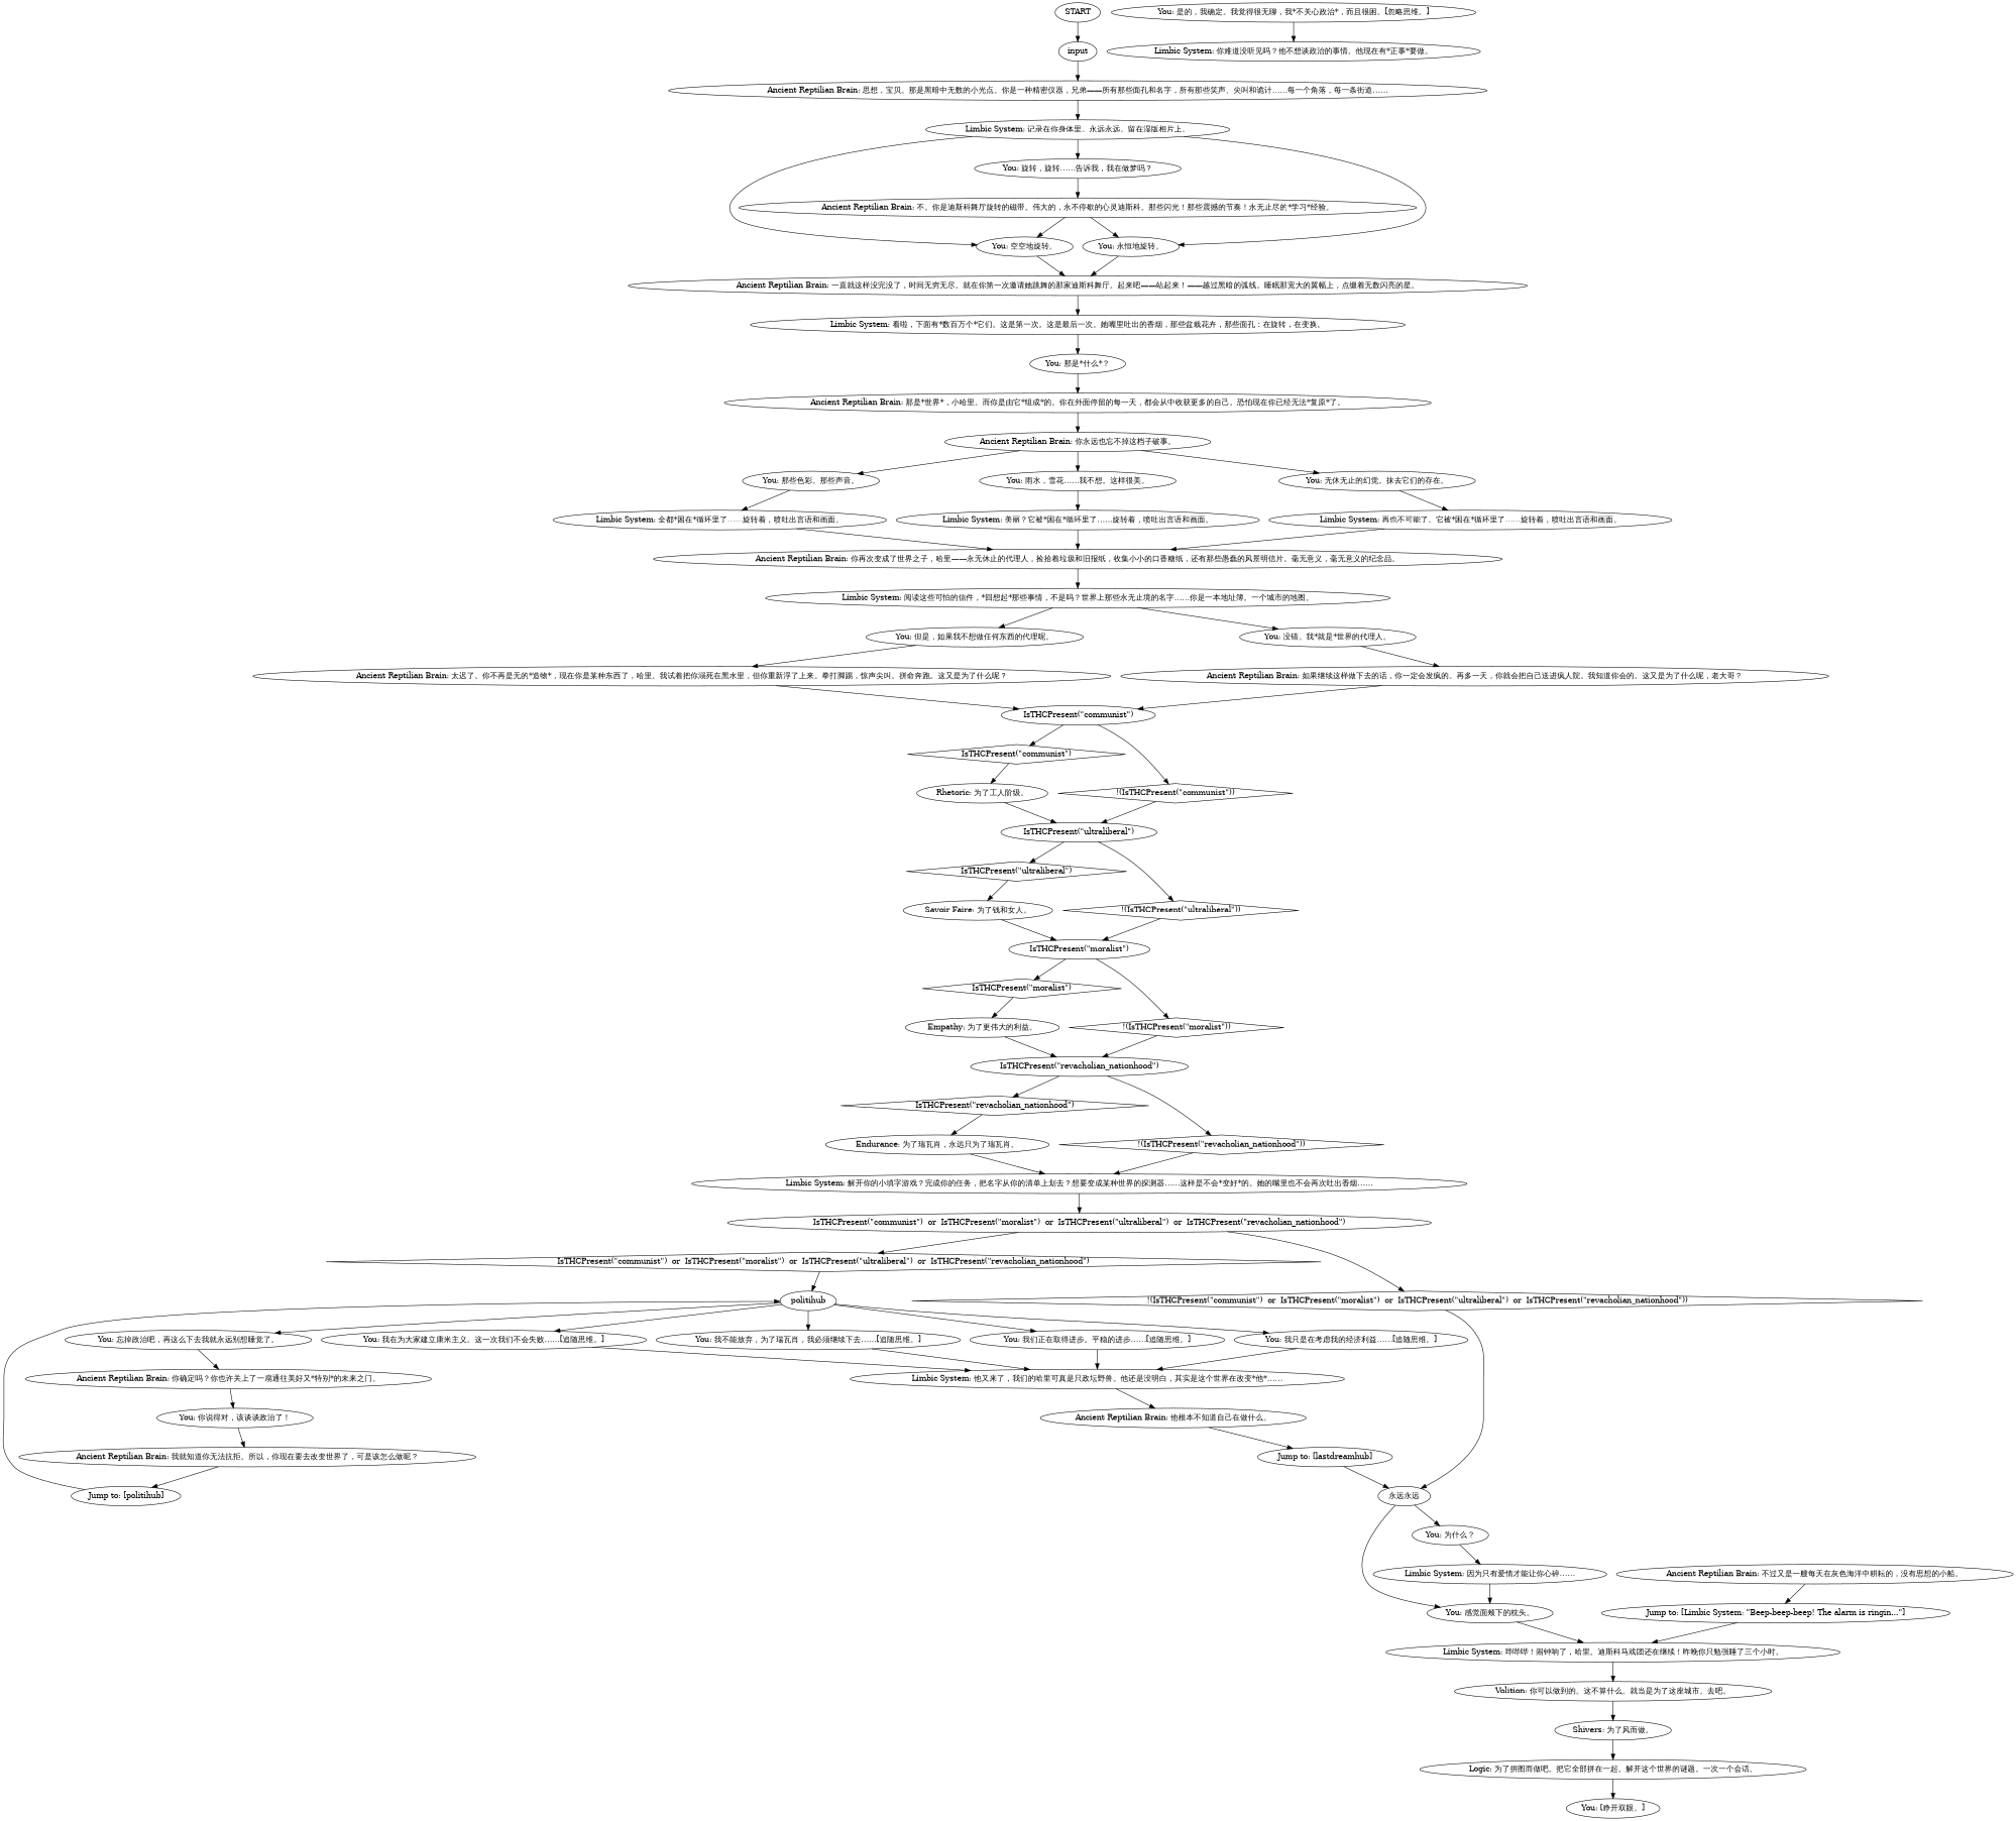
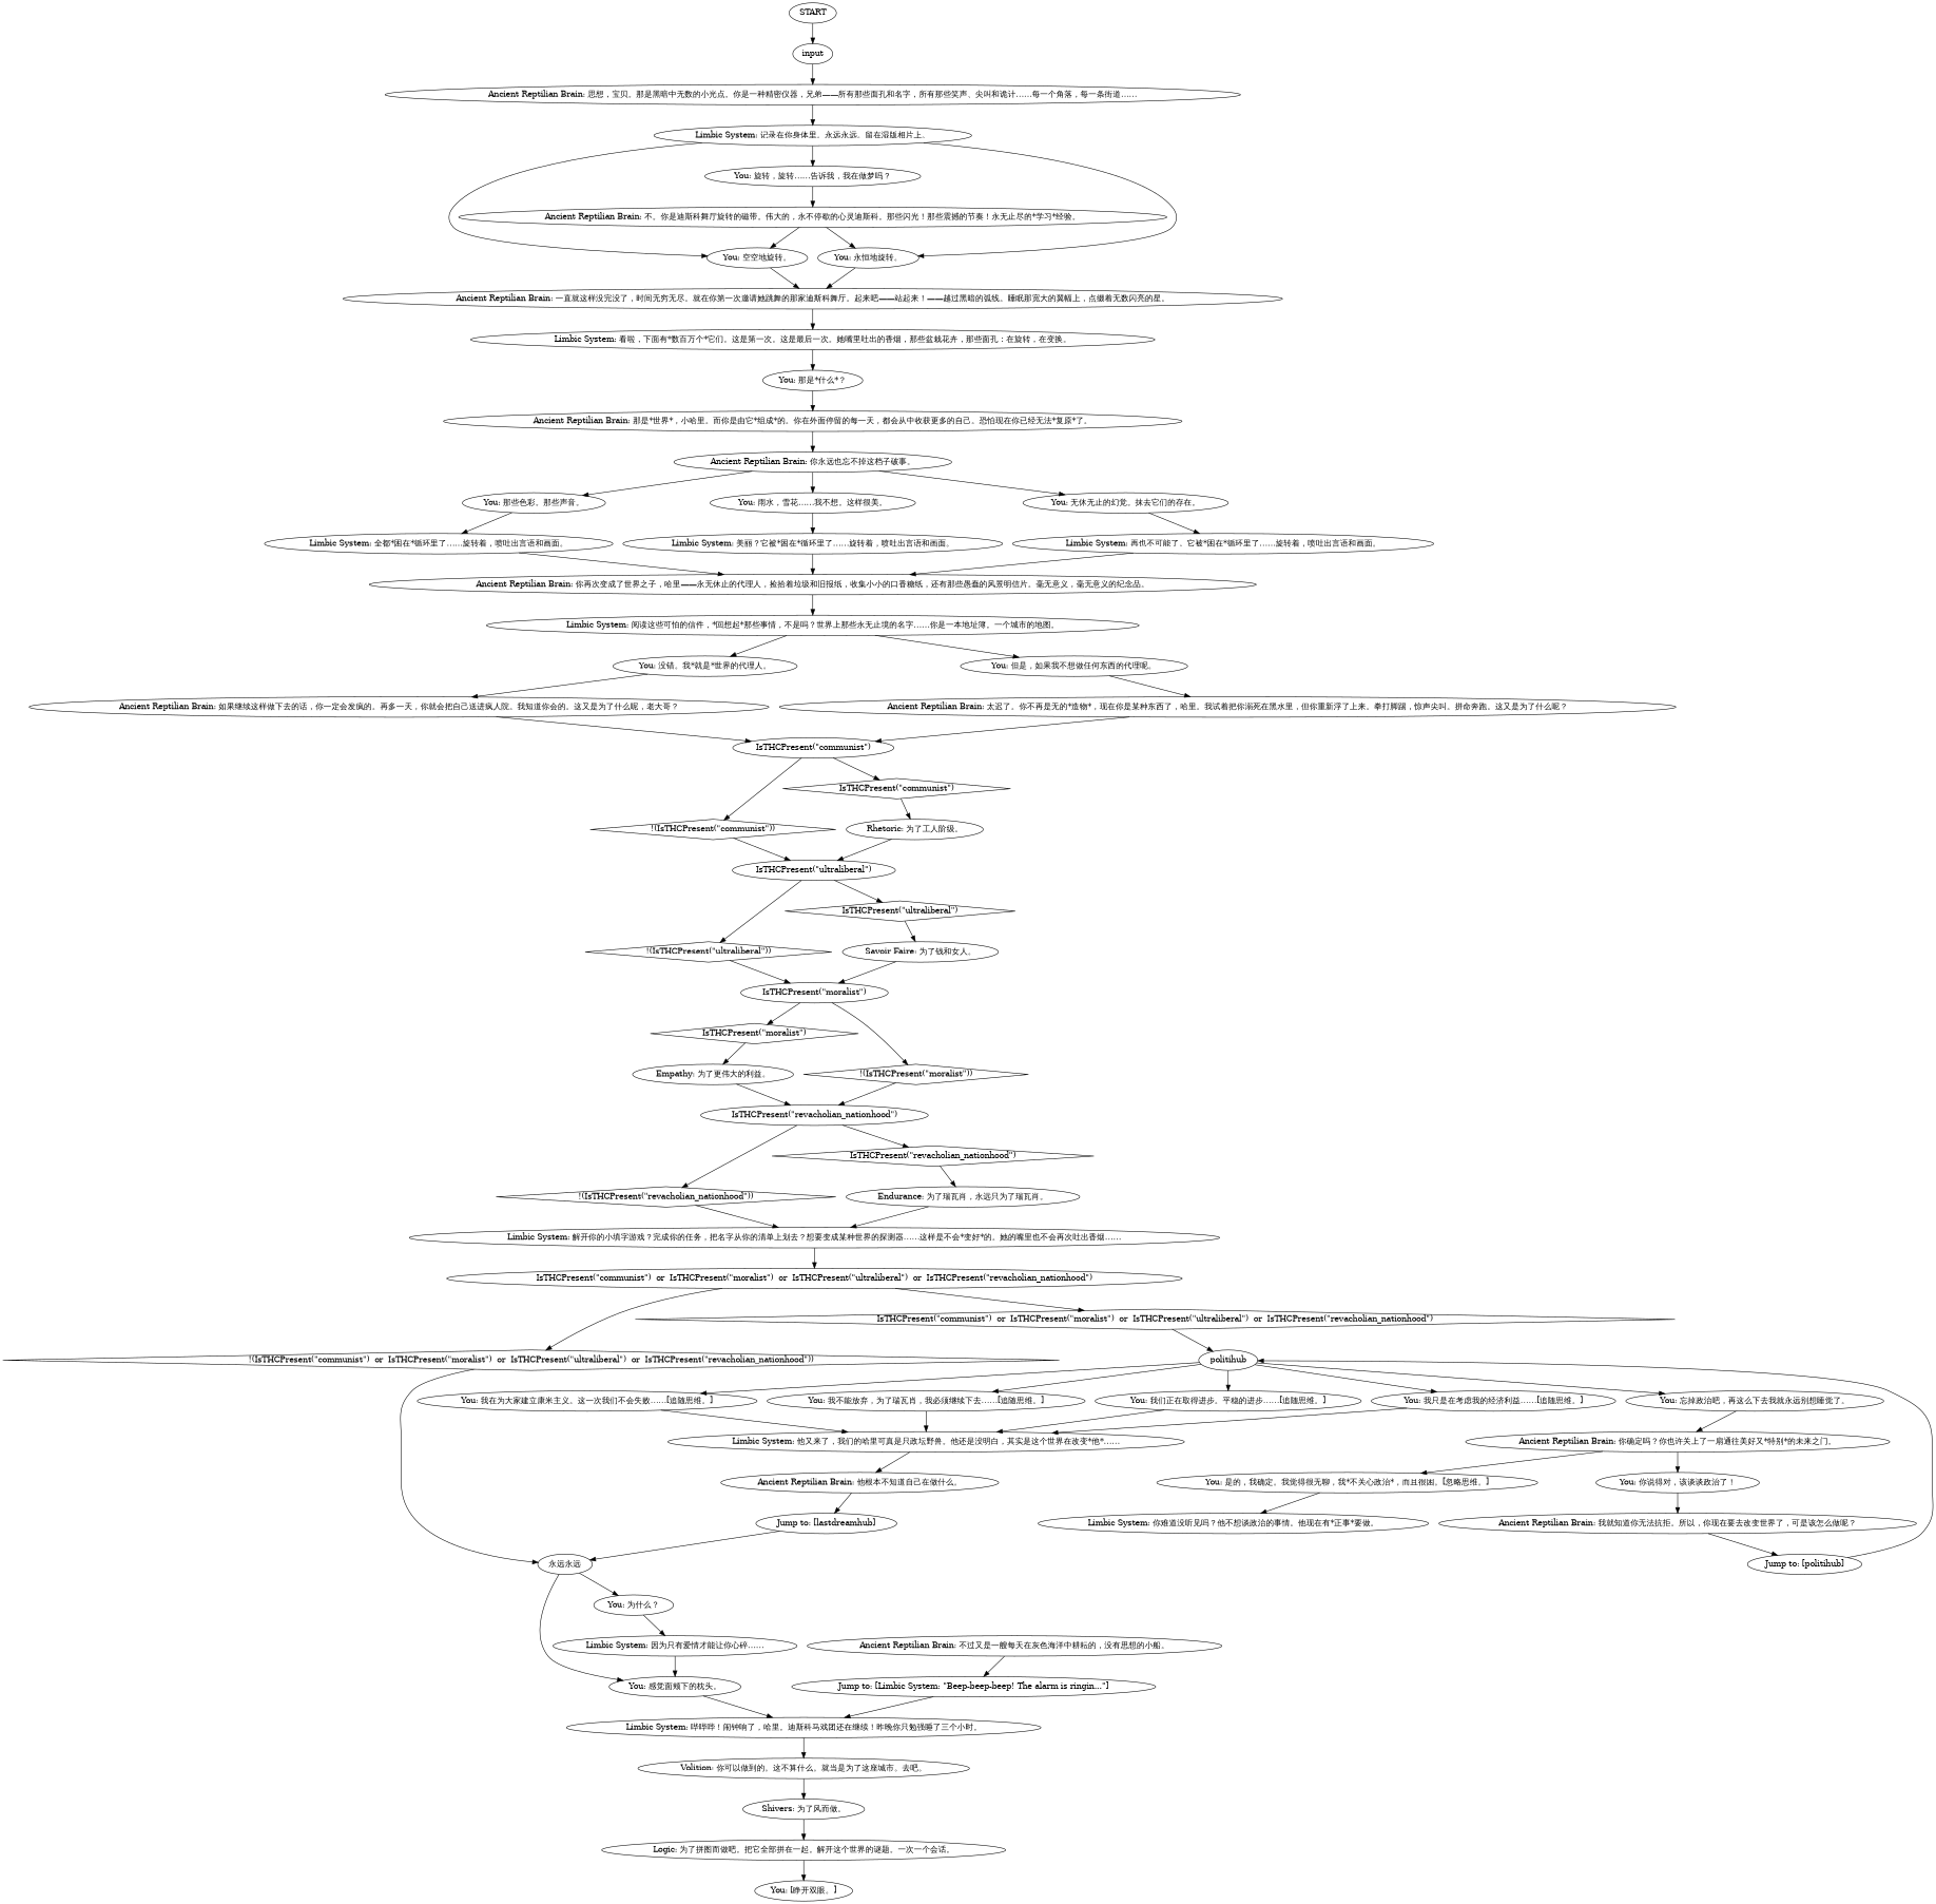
  digraph {
    fontname="DejaVu Serif"
    node [fontname="DejaVu Serif"]
    edge [fontname="DejaVu Serif"]
    n1 [label=START]
    n2 [label=input]
    n3 [label="Ancient Reptilian Brain: 思想，宝贝。那是黑暗中无数的小光点。你是一种精密仪器，兄弟——所有那些面孔和名字，所有那些笑声、尖叫和诡计……每一个角落，每一条街道……"]
    n4 [label="Limbic System: 记录在你身体里。永远永远。留在湿版相片上。"]
    n5 [label="You: 空空地旋转。"]
    n6 [label="Ancient Reptilian Brain: 一直就这样没完没了，时间无穷无尽。就在你第一次邀请她跳舞的那家迪斯科舞厅。起来吧——站起来！——越过黑暗的弧线。睡眠那宽大的翼幅上，点缀着无数闪亮的星。"]
    n7 [label="Limbic System: 看啦，下面有*数百万个*它们。这是第一次。这是最后一次。她嘴里吐出的香烟，那些盆栽花卉，那些面孔：在旋转，在变换。"]
    n8 [label="You: 为什么？"]
    n9 [label="Limbic System: 因为只有爱情才能让你心碎……"]
    n10 [label="You: 感觉面颊下的枕头。"]
    n11 [label="You: 忘掉政治吧，再这么下去我就永远别想睡觉了。"]
    n12 [label="Ancient Reptilian Brain: 你确定吗？你也许关上了一扇通往美好又*特别*的未来之门。"]
    n13 [label="You: 你说得对，该谈谈政治了！"]
    n14 [label="You: 是的，我确定。我觉得很无聊，我*不关心政治*，而且很困。[忽略思维。]"]
    n15 [label="Ancient Reptilian Brain: 不。你是迪斯科舞厅旋转的磁带。伟大的，永不停歇的心灵迪斯科。那些闪光！那些震撼的节奏！永无止尽的*学习*经验。"]
    n16 [label="You: 永恒地旋转。"]
    n17 [label="Ancient Reptilian Brain: 如果继续这样做下去的话，你一定会发疯的。再多一天，你就会把自己送进疯人院。我知道你会的。这又是为了什么呢，老大哥？"]
    n18 [label="IsTHCPresent(\"communist\")"]
    n19 [label="IsTHCPresent(\"communist\")" shape=diamond]
    n20 [label="!(IsTHCPresent(\"communist\"))" shape=diamond]
    n21 [label="Shivers: 为了风而做。"]
    n22 [label="Logic: 为了拼图而做吧。把它全部拼在一起。解开这个世界的谜题。一次一个会话。"]
    n23 [label="You: [睁开双眼。]"]
    n24 [label="Ancient Reptilian Brain: 不过又是一艘每天在灰色海洋中耕耘的，没有思想的小船。"]
    n25 [label="Jump to: [Limbic System: \"Beep-beep-beep! The alarm is ringin...\"]"]
    n26 [label="Limbic System: 哔哔哔！闹钟响了，哈里。迪斯科马戏团还在继续！昨晚你只勉强睡了三个小时。"]
    n27 [label="You: 旋转，旋转……告诉我，我在做梦吗？"]
    n28 [label="You: 我不能放弃，为了瑞瓦肖，我必须继续下去……[追随思维。]"]
    n29 [label="Limbic System: 他又来了，我们的哈里可真是只政坛野兽。他还是没明白，其实是这个世界在改变*他*……"]
    n30 [label="Ancient Reptilian Brain: 他根本不知道自己在做什么。"]
    n31 [label="You: 我们正在取得进步。平稳的进步……[追随思维。]"]
    n32 [label="Jump to: [lastdreamhub]"]
    n33 [label="Volition: 你可以做到的。这不算什么。就当是为了这座城市。去吧。"]
    n34 [label="Ancient Reptilian Brain: 你再次变成了世界之子，哈里——永无休止的代理人，捡拾着垃圾和旧报纸，收集小小的口香糖纸，还有那些愚蠢的风景明信片。毫无意义，毫无意义的纪念品。"]
    n35 [label="Limbic System: 阅读这些可怕的信件，*回想起*那些事情，不是吗？世界上那些永无止境的名字……你是一本地址簿。一个城市的地图。"]
    n36 [label="You: 但是，如果我不想做任何东西的代理呢。"]
    n37 [label="You: 没错。我*就是*世界的代理人。"]
    n38 [label="You: 我只是在考虑我的经济利益……[追随思维。]"]
    n39 [label="IsTHCPresent(\"revacholian_nationhood\")"]
    n40 [label="IsTHCPresent(\"revacholian_nationhood\")" shape=diamond]
    n41 [label="!(IsTHCPresent(\"revacholian_nationhood\"))" shape=diamond]
    n42 [label="Endurance: 为了瑞瓦肖，永远只为了瑞瓦肖。"]
    n43 [label="Limbic System: 解开你的小填字游戏？完成你的任务，把名字从你的清单上划去？想要变成某种世界的探测器……这样是不会*变好*的。她的嘴里也不会再次吐出香烟……"]
    n44 [label="IsTHCPresent(\"communist\")  or  IsTHCPresent(\"moralist\")  or  IsTHCPresent(\"ultraliberal\")  or  IsTHCPresent(\"revacholian_nationhood\")"]
    n45 [label="Empathy: 为了更伟大的利益。"]
    n46 [label="Ancient Reptilian Brain: 太迟了。你不再是无的*造物*，现在你是某种东西了，哈里。我试着把你溺死在黑水里，但你重新浮了上来。拳打脚踢，惊声尖叫。拼命奔跑。这又是为了什么呢？"]
    n47 [label="永远永远"]
    n48 [label="Ancient Reptilian Brain: 那是*世界*，小哈里。而你是由它*组成*的。你在外面停留的每一天，都会从中收获更多的自己。恐怕现在你已经无法*复原*了。"]
    n49 [label="Ancient Reptilian Brain: 你永远也忘不掉这档子破事。"]
    n50 [label="You: 那些色彩。那些声音。"]
    n51 [label="You: 雨水，雪花……我不想。这样很美。"]
    n52 [label="You: 无休无止的幻觉。抹去它们的存在。"]
    n53 [label="Limbic System: 全都*困在*循环里了……旋转着，喷吐出言语和画面。"]
    n54 [label="Limbic System: 美丽？它被*困在*循环里了……旋转着，喷吐出言语和画面。"]
    n55 [label="Limbic System: 再也不可能了。它被*困在*循环里了……旋转着，喷吐出言语和画面。"]
    n56 [label="IsTHCPresent(\"moralist\")"]
    n57 [label="IsTHCPresent(\"moralist\")" shape=diamond]
    n58 [label="!(IsTHCPresent(\"moralist\"))" shape=diamond]
    n59 [label="Ancient Reptilian Brain: 我就知道你无法抗拒。所以，你现在要去改变世界了，可是该怎么做呢？"]
    n60 [label="Jump to: [politihub]"]
    n61 [label="Rhetoric: 为了工人阶级。"]
    n62 [label="IsTHCPresent(\"ultraliberal\")"]
    n63 [label="IsTHCPresent(\"ultraliberal\")" shape=diamond]
    n64 [label="!(IsTHCPresent(\"ultraliberal\"))" shape=diamond]
    n65 [label="Limbic System: 你难道没听见吗？他不想谈政治的事情。他现在有*正事*要做。"]
    n66 [label="Savoir Faire: 为了钱和女人。"]
    n67 [label=politihub]
    n68 [label="You: 我在为大家建立康米主义。这一次我们不会失败……[追随思维。]"]
    n69 [label="You: 那是*什么*？"]
    n70 [label="IsTHCPresent(\"communist\")  or  IsTHCPresent(\"moralist\")  or  IsTHCPresent(\"ultraliberal\")  or  IsTHCPresent(\"revacholian_nationhood\")" shape=diamond]
    n71 [label="!(IsTHCPresent(\"communist\")  or  IsTHCPresent(\"moralist\")  or  IsTHCPresent(\"ultraliberal\")  or  IsTHCPresent(\"revacholian_nationhood\"))" shape=diamond]
    n1 -> n2
    n2 -> n3
    n3 -> n4
    n4 -> n5
    n4 -> n16
    n4 -> n27
    n5 -> n6
    n6 -> n7
    n7 -> n69
    n8 -> n9
    n9 -> n10
    n10 -> n26
    n11 -> n12
    n12 -> n13
+   n12 -> n14
    n13 -> n59
    n14 -> n65
    n15 -> n5
    n15 -> n16
    n16 -> n6
    n17 -> n18
    n18 -> n19
    n18 -> n20
    n19 -> n61
    n20 -> n62
    n21 -> n22
    n22 -> n23
    n24 -> n25
    n25 -> n26
    n26 -> n33
    n27 -> n15
    n28 -> n29
    n29 -> n30
    n30 -> n32
    n31 -> n29
    n32 -> n47
    n33 -> n21
    n34 -> n35
    n35 -> n36
    n35 -> n37
    n36 -> n46
    n37 -> n17
    n38 -> n29
    n39 -> n40
    n39 -> n41
    n40 -> n42
    n41 -> n43
    n42 -> n43
    n43 -> n44
    n44 -> n70
    n44 -> n71
    n45 -> n39
    n46 -> n18
    n47 -> n8
    n47 -> n10
    n48 -> n49
    n49 -> n50
    n49 -> n51
    n49 -> n52
    n50 -> n53
    n51 -> n54
    n52 -> n55
    n53 -> n34
    n54 -> n34
    n55 -> n34
    n56 -> n57
    n56 -> n58
    n57 -> n45
    n58 -> n39
    n59 -> n60
    n60 -> n67
    n61 -> n62
    n62 -> n63
    n62 -> n64
    n63 -> n66
    n64 -> n56
    n66 -> n56
    n67 -> n11
    n67 -> n28
    n67 -> n31
    n67 -> n38
    n67 -> n68
    n68 -> n29
    n69 -> n48
    n70 -> n67
    n71 -> n47
  }
